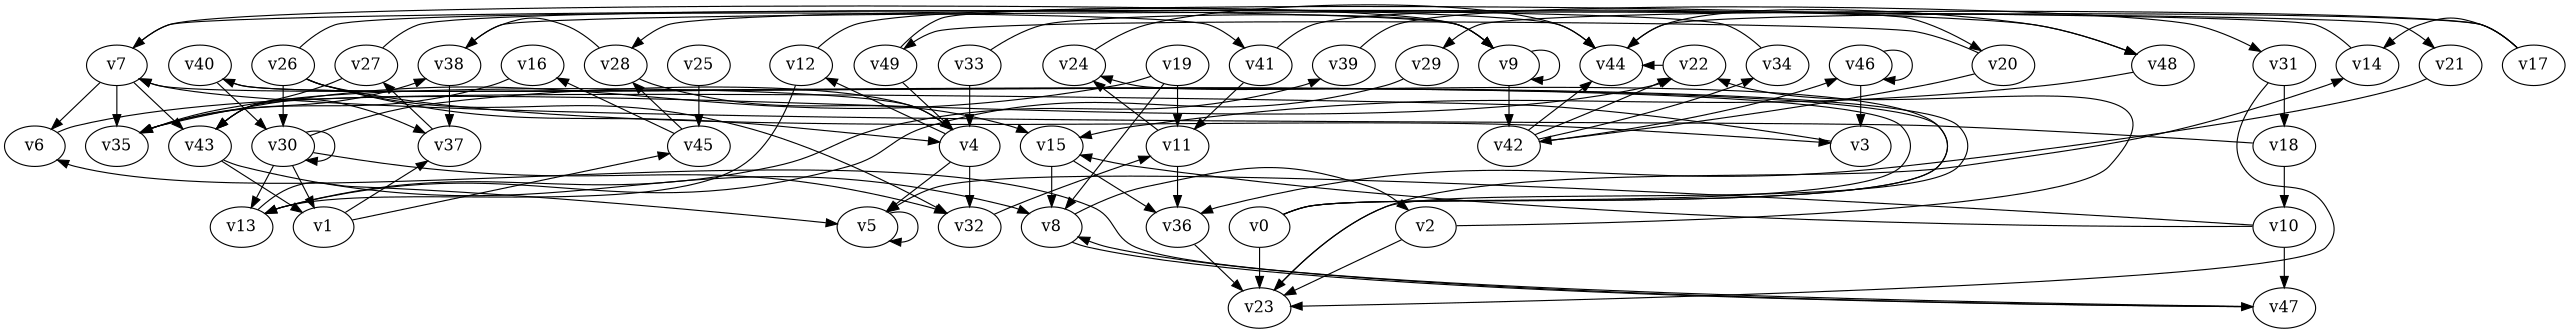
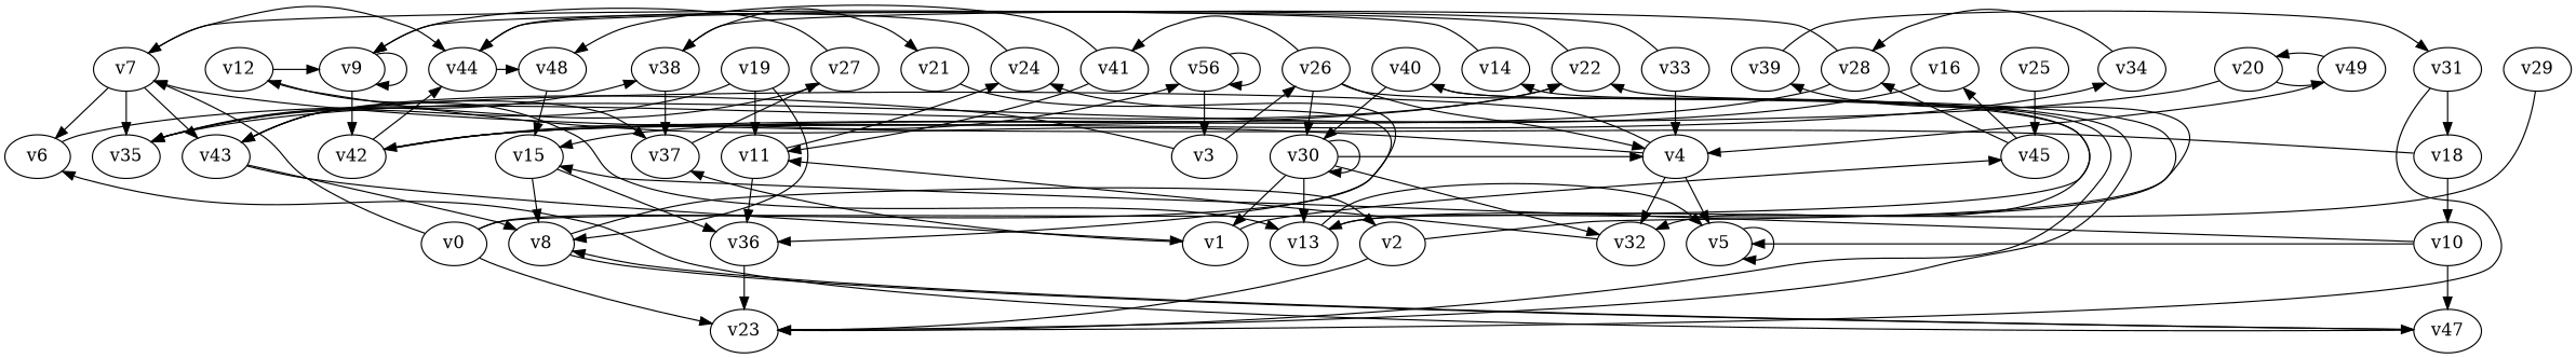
  digraph {
    node [player=0]
    v7 [player=1]
    v0
    v23 [player=1]
    v24
    v40 [player=1]
    v43
    v6
    v35
    v44 [player=1]
    v14
    v30 [player=1]
    v1 [player=1]
    v37 [player=1]
    v45 [player=1]
    v27
    v16 [player=1]
    v28 [player=1]
    v2
    v22 [player=1]
    v3
    v8 [player=1]
    v4
    v5
    v12
    v32 [player=1]
    v9 [player=1]
    v13
    v11 [player=1]
    v38
    v48 [player=1]
    v47 [player=1]
    v42
    v34 [player=1]
-   v46
+   v46 [label=v56]
    v10
    v15
    v36
    v39
    v31
-   v17 [player=1]
    v29 [player=1]
    v18
    v19
    v20 [player=1]
    v49 [player=1]
    v21 [player=1]
    v25
    v26
    v41 [player=1]
    v33
    v7 -> v43
    v7 -> v6
    v7 -> v35
    v7 -> v44 [constraint="time % 3 == 1"]
    v0 -> v7 [constraint="time % 4 == 0"]
    v0 -> v23
    v0 -> v24 [constraint="time >= 13"]
    v0 -> v40 [constraint="time == 5"]
    v23 -> v14 [constraint="time % 5 == 1"]
    v24 -> v44 [constraint="time <= 11"]
    v40 -> v23 [constraint="time <= 13"]
    v40 -> v30 [constraint="time <= 17"]
    v43 -> v1 [constraint="time == 15"]
    v43 -> v37 [constraint="time >= 4"]
    v43 -> v8 [constraint="time % 2 == 1"]
    v6 -> v22 [constraint="time % 5 == 4"]
    v35 -> v38 [constraint="time == 12"]
    v44 -> v48 [constraint="time <= 20"]
    v14 -> v7 [constraint="(time >= 9) && (time <= 16)"]
    v30 -> v30 [constraint="time == 3"]
    v30 -> v1
    v30 -> v4 [constraint="(time >= 10) && (time <= 21)"]
    v30 -> v32 [constraint="(time % 2 == 0) || (time % 5 == 1)"]
    v30 -> v13
    v1 -> v37 [constraint="time == 14"]
    v1 -> v45 [constraint="time % 4 == 0"]
    v37 -> v27 [constraint="time % 5 == 4"]
    v45 -> v16 [constraint="time % 2 == 0"]
    v45 -> v28 [constraint="time >= 15"]
    v27 -> v35 [constraint="time >= 2"]
    v27 -> v9 [constraint="time <= 14"]
    v16 -> v35 [constraint="time % 3 == 2"]
    v28 -> v38 [constraint="time >= 4"]
    v28 -> v15 [constraint="time >= 5"]
    v2 -> v23
    v2 -> v22 [constraint="time >= 3"]
    v22 -> v44 [constraint="time >= 2"]
    v3 -> v43 [constraint="time >= 8"]
    v8 -> v2 [constraint="time == 20"]
    v8 -> v47 [constraint="(time >= 1) && (time <= 22)"]
    v4 -> v43 [constraint="time % 4 == 3"]
    v4 -> v5
    v4 -> v12 [constraint="time == 7"]
    v4 -> v32
    v5 -> v5 [constraint="time % 3 == 1"]
    v12 -> v9 [constraint="time == 12"]
    v12 -> v13 [constraint="time >= 7"]
    v32 -> v11 [constraint="time >= 11"]
    v9 -> v9 [constraint="time % 6 == 5"]
    v9 -> v42
    v13 -> v5 [constraint="time >= 15"]
    v13 -> v39 [constraint="time == 0"]
    v11 -> v24 [constraint="time % 6 == 0"]
    v11 -> v36
    v38 -> v37
    v38 -> v21 [constraint="time == 4"]
    v48 -> v15 [constraint="time % 5 == 0"]
    v47 -> v6 [constraint="time == 10"]
    v47 -> v8 [constraint="time == 16"]
    v42 -> v44 [constraint="time % 4 == 3"]
    v42 -> v22 [constraint="time == 16"]
    v42 -> v34 [constraint="time == 8"]
    v42 -> v46 [constraint="time <= 17"]
    v34 -> v28 [constraint="(time % 3 == 1) || (time % 3 == 2)"]
    v46 -> v3
    v46 -> v46 [constraint="time >= 11"]
    v10 -> v5 [constraint="time % 3 == 1"]
    v10 -> v47
    v10 -> v15 [constraint="time % 4 == 3"]
    v15 -> v8
    v15 -> v36
    v36 -> v23
    v39 -> v31 [constraint="(time % 3 == 0) || (time % 4 == 2)"]
    v31 -> v23 [constraint="time >= 7"]
    v31 -> v18
-   v17 -> v44 [constraint="time % 6 == 5"]
-   v17 -> v14 [constraint="time % 4 == 3"]
-   v17 -> v29 [constraint="time % 4 == 2"]
    v29 -> v13 [constraint="time % 2 == 0"]
    v18 -> v7 [constraint="time == 11"]
    v18 -> v10
    v19 -> v35 [constraint="time <= 21"]
    v19 -> v8 [constraint="time == 7"]
    v19 -> v11
    v20 -> v42 [constraint="time >= 4"]
    v20 -> v49 [constraint="time == 6"]
    v49 -> v4 [constraint="time == 0"]
    v49 -> v20 [constraint="time == 14"]
    v21 -> v36 [constraint="time == 13"]
    v25 -> v45
    v26 -> v30
-   v26 -> v3 [constraint="time >= 1"]
+   v3 -> v26 [constraint="time >= 1"]
    v26 -> v4 [constraint="time % 3 == 2"]
    v26 -> v32 [constraint="time >= 8"]
    v26 -> v41 [constraint="time <= 25"]
    v41 -> v11 [constraint="time >= 1"]
    v41 -> v48 [constraint="time % 2 == 1"]
    v33 -> v4
    v33 -> v9 [constraint="time <= 7"]
  }
